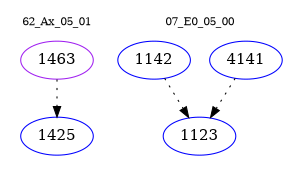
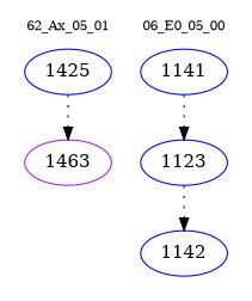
  digraph {
    node [color=blue]
    edge [color=black style=dotted]
    n1 [label=1425]
    n2 [color=purple label=1463]
-   n3 [label=4141]
+   n3 [label=1141]
    n4 [label=1123]
    n5 [label=1142]
    subgraph cluster_1 {
      color=white
      fontsize=10
      label="62_Ax_05_01"
      n1
      n2
    }
    subgraph cluster_2 {
      color=white
      fontsize=10
-     label="07_E0_05_00"
+     label="06_E0_05_00"
      n3
      n4
      n5
    }
-   n2 -> n1
+   n1 -> n2
    n3 -> n4
-   n5 -> n4
+   n4 -> n5
  }
